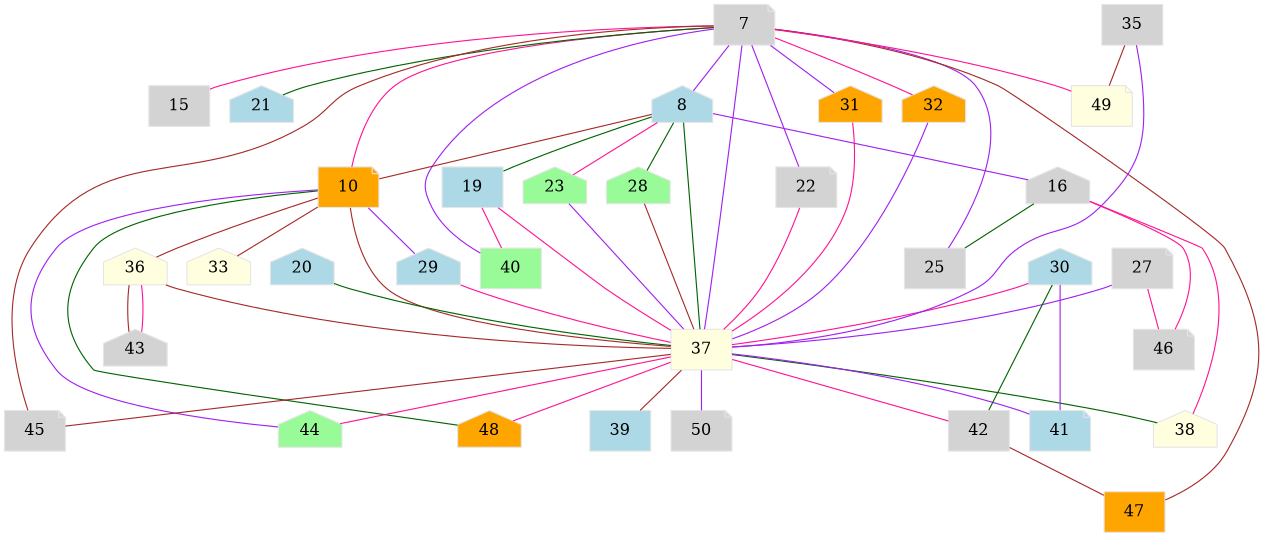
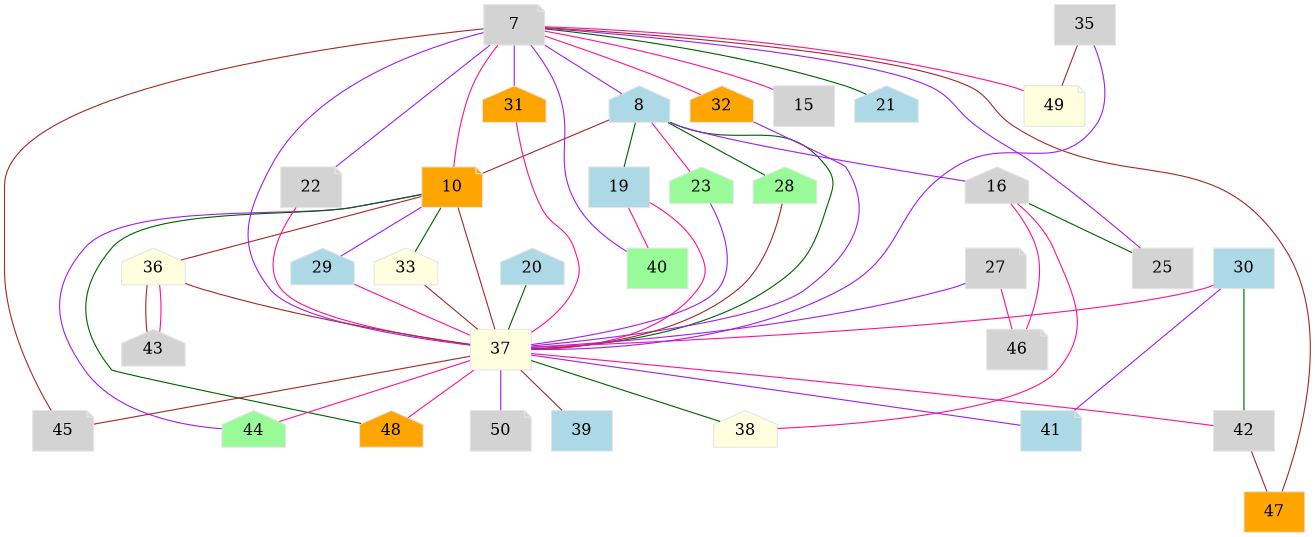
  graph {
    node [color=gray90 fillcolor=lightgrey shape=house style=filled]
    edge [color=deeppink]
    7 [shape=note super="+2"]
    8 [fillcolor=lightblue super="+6"]
    10 [fillcolor=orange shape=note super="+5"]
    15 [shape=box]
    21 [fillcolor=lightblue]
    22 [shape=note]
    25 [shape=box]
    31 [fillcolor=orange]
    32 [fillcolor=orange]
    37 [fillcolor=lightyellow shape=box super="+17+9"]
    40 [fillcolor=palegreen shape=box]
    45 [shape=note]
    47 [fillcolor=orange shape=box]
    49 [fillcolor=lightyellow shape=note super="+34"]
    16
    19 [fillcolor=lightblue shape=box super="+14"]
    23 [fillcolor=palegreen]
    28 [fillcolor=palegreen]
    29 [fillcolor=lightblue]
    33 [fillcolor=lightyellow]
    36 [fillcolor=lightyellow]
    44 [fillcolor=palegreen]
    48 [fillcolor=orange]
    38 [fillcolor=lightyellow]
    41 [fillcolor=lightblue shape=note]
    42 [shape=box super="+18"]
    39 [fillcolor=lightblue shape=box]
    50 [shape=note super="+24"]
    46 [shape=note]
    43
    20 [fillcolor=lightblue]
    27 [shape=note]
-   30 [fillcolor=lightblue super="+13"]
+   30 [fillcolor=lightblue shape=box super="+13"]
    35 [shape=box]
    7 -- 8 [color=purple weight=4]
    7 -- 10 [weight=4]
    7 -- 15 [weight=2]
    7 -- 21 [color=darkgreen weight=2]
    7 -- 22 [color=purple]
    7 -- 25 [color=purple]
    7 -- 31 [color=purple]
    7 -- 32
    7 -- 37 [color=purple weight=9]
    7 -- 40 [color=purple]
    7 -- 45 [color=brown]
    7 -- 47 [color=brown]
    7 -- 49 [weight=3]
    8 -- 10 [color=brown weight=4]
    8 -- 37 [color=darkgreen weight=8]
    8 -- 16 [color=purple weight=2]
    8 -- 19 [color=darkgreen]
    8 -- 23
    8 -- 28 [color=darkgreen]
    10 -- 37 [color=brown weight=9]
    10 -- 29 [color=purple]
-   10 -- 33 [color=brown]
+   10 -- 33 [color=darkgreen]
    10 -- 36 [color=brown]
    10 -- 44 [color=purple]
    10 -- 48 [color=darkgreen]
    22 -- 37
    31 -- 37
    32 -- 37 [color=purple]
    37 -- 45 [color=brown]
    37 -- 44
    37 -- 48
    37 -- 38 [color=darkgreen]
    37 -- 41 [color=purple]
    37 -- 42
    37 -- 39 [color=brown weight=2]
    37 -- 50 [color=purple weight=4]
    16 -- 25 [color=darkgreen]
    16 -- 38
    16 -- 46
    19 -- 37
    19 -- 40
    23 -- 37 [color=purple]
    28 -- 37 [color=brown]
    29 -- 37
+   33 -- 37 [color=brown]
    36 -- 37 [color=brown]
    36 -- 43 [color=brown]
    36 -- 43
    42 -- 47 [color=brown]
    20 -- 37 [color=darkgreen weight=2]
    27 -- 37 [color=purple weight=2]
    27 -- 46
    30 -- 37 [weight=4]
    30 -- 41 [color=purple]
    30 -- 42 [color=darkgreen]
    35 -- 37 [color=purple]
    35 -- 49 [color=brown]
  }
